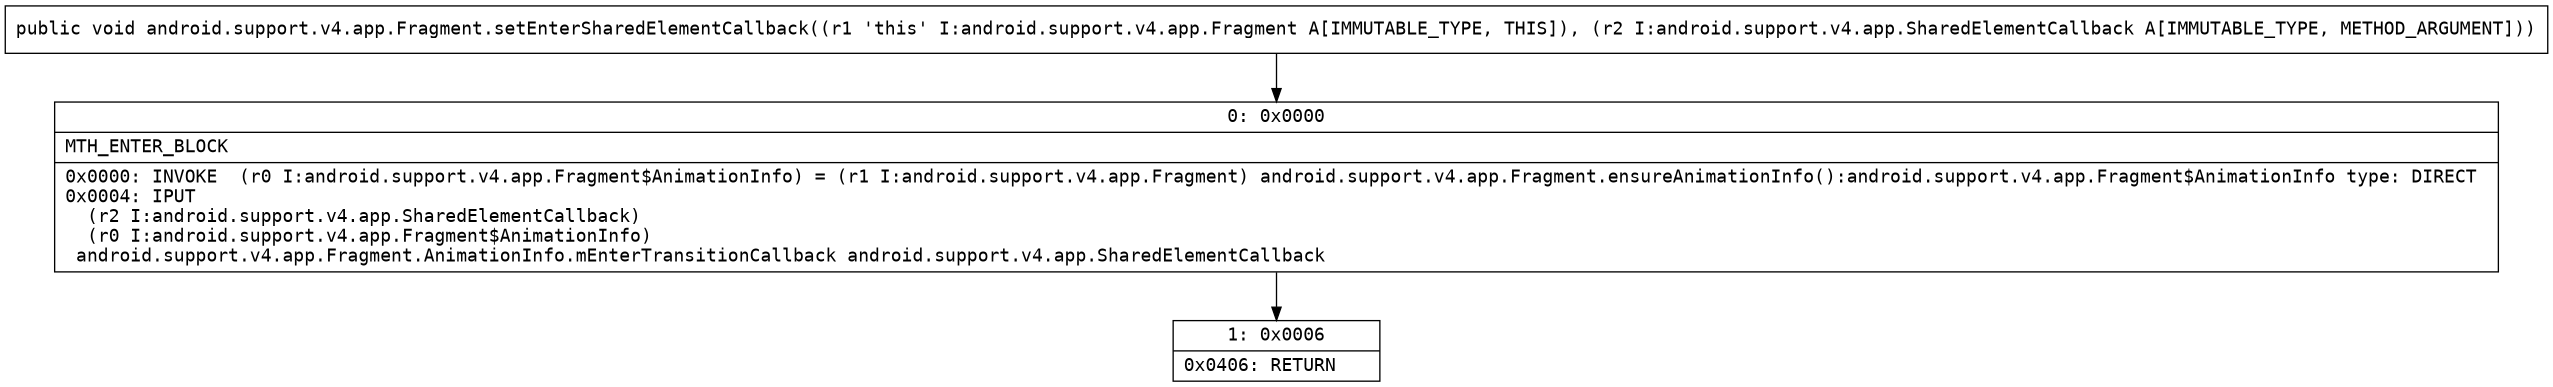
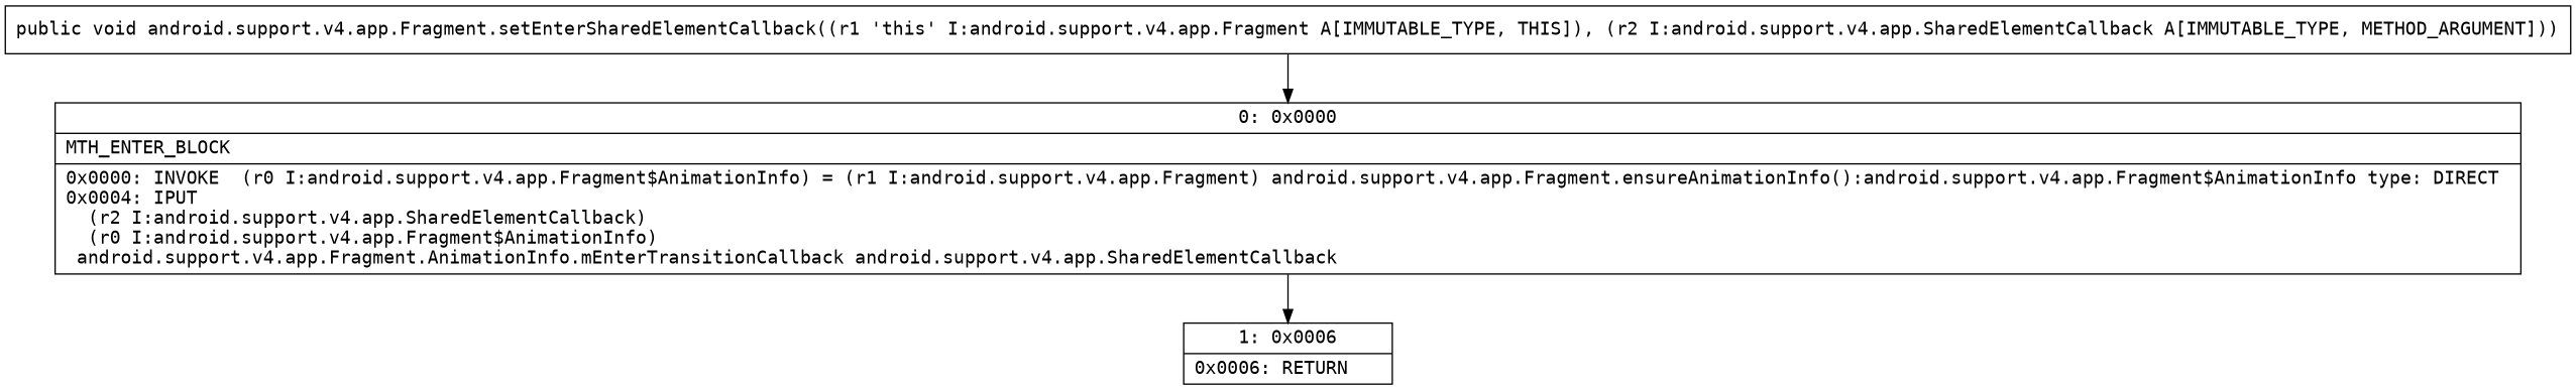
  digraph {
    fontname="DejaVu Sans Mono"
    node [shape=record fontname="DejaVu Sans Mono"]
    edge [fontname="DejaVu Sans Mono"]
    n1 [label="{0\:\ 0x0000|MTH_ENTER_BLOCK\l|0x0000: INVOKE  (r0 I:android.support.v4.app.Fragment$AnimationInfo) = (r1 I:android.support.v4.app.Fragment) android.support.v4.app.Fragment.ensureAnimationInfo():android.support.v4.app.Fragment$AnimationInfo type: DIRECT \l0x0004: IPUT  \l  (r2 I:android.support.v4.app.SharedElementCallback)\l  (r0 I:android.support.v4.app.Fragment$AnimationInfo)\l android.support.v4.app.Fragment.AnimationInfo.mEnterTransitionCallback android.support.v4.app.SharedElementCallback \l}"]
-   n2 [label="{1\:\ 0x0006|0x0406: RETURN   \l}"]
+   n2 [label="{1\:\ 0x0006|0x0006: RETURN   \l}"]
    n3 [label="{public void android.support.v4.app.Fragment.setEnterSharedElementCallback((r1 'this' I:android.support.v4.app.Fragment A[IMMUTABLE_TYPE, THIS]), (r2 I:android.support.v4.app.SharedElementCallback A[IMMUTABLE_TYPE, METHOD_ARGUMENT])) }"]
    n1 -> n2
    n3 -> n1
  }
